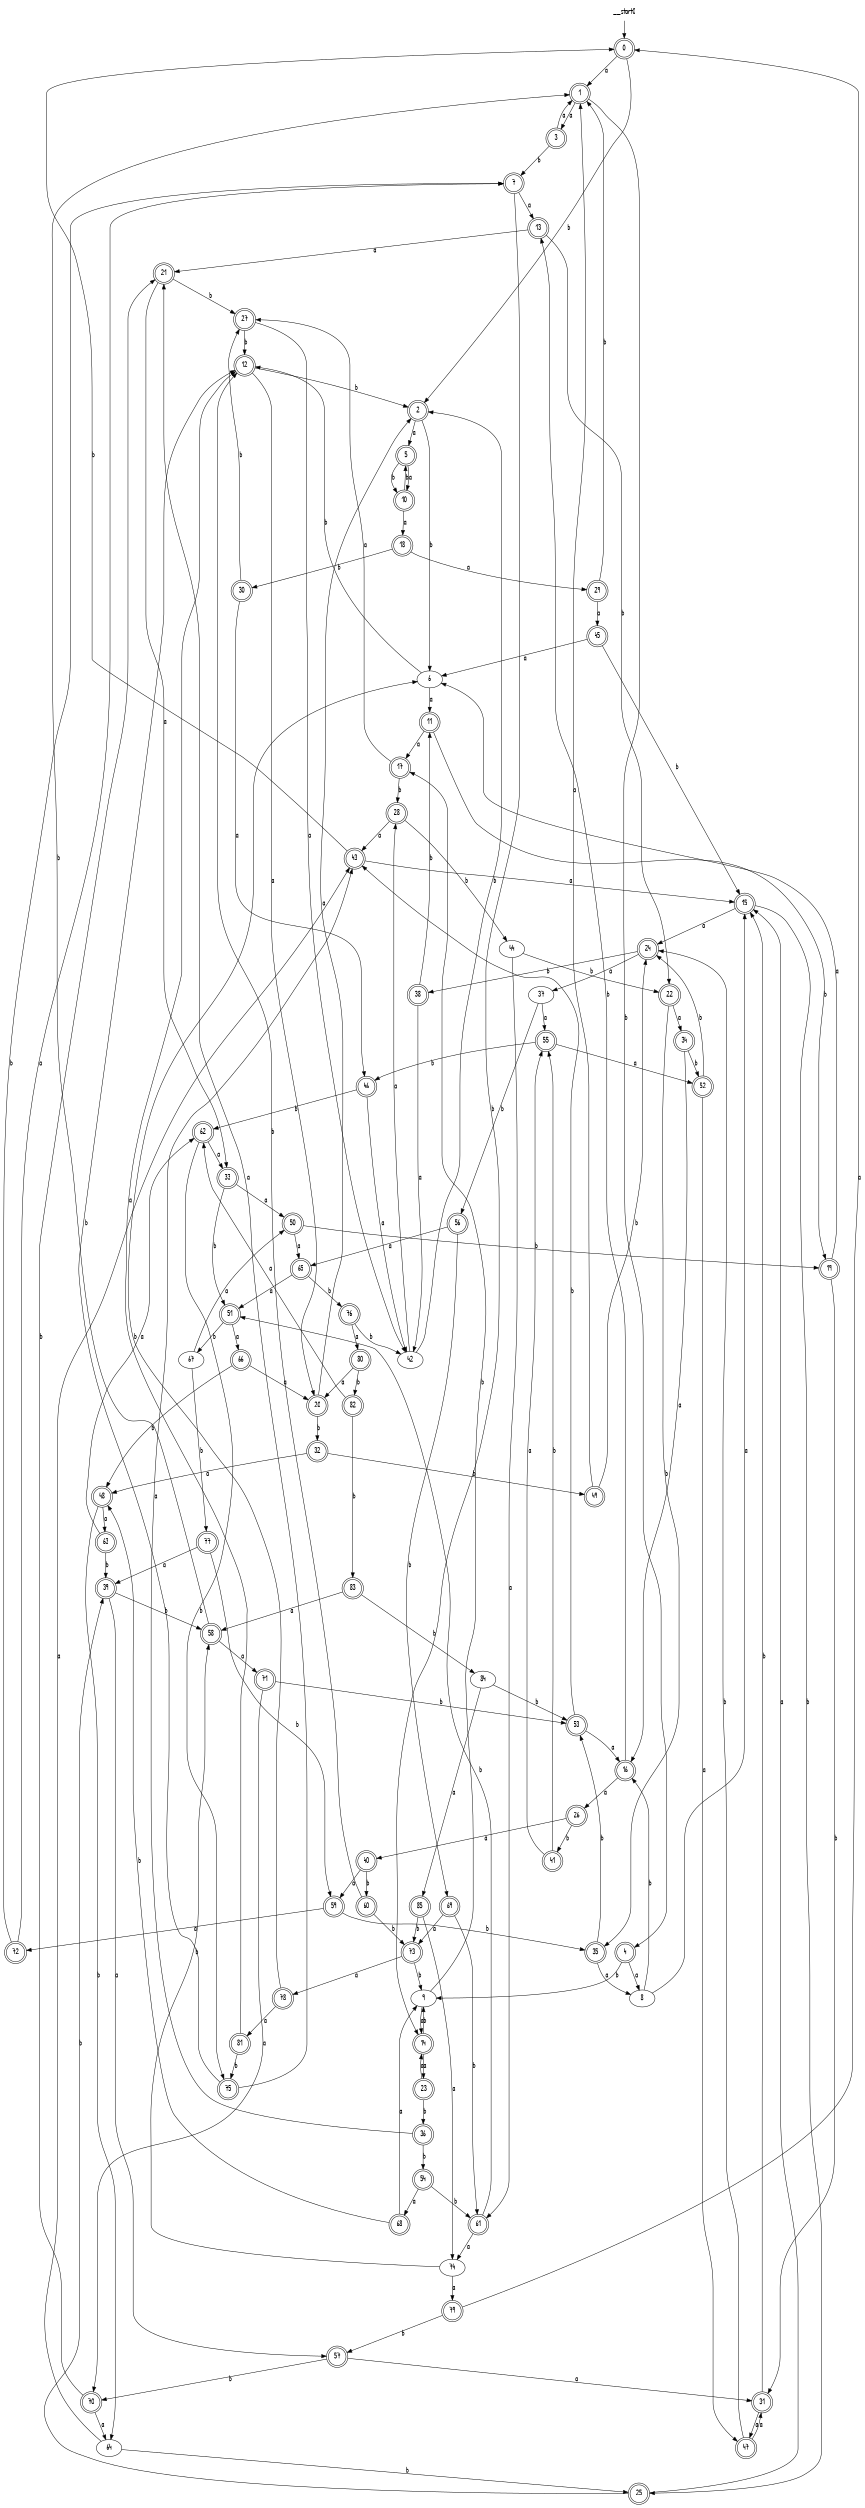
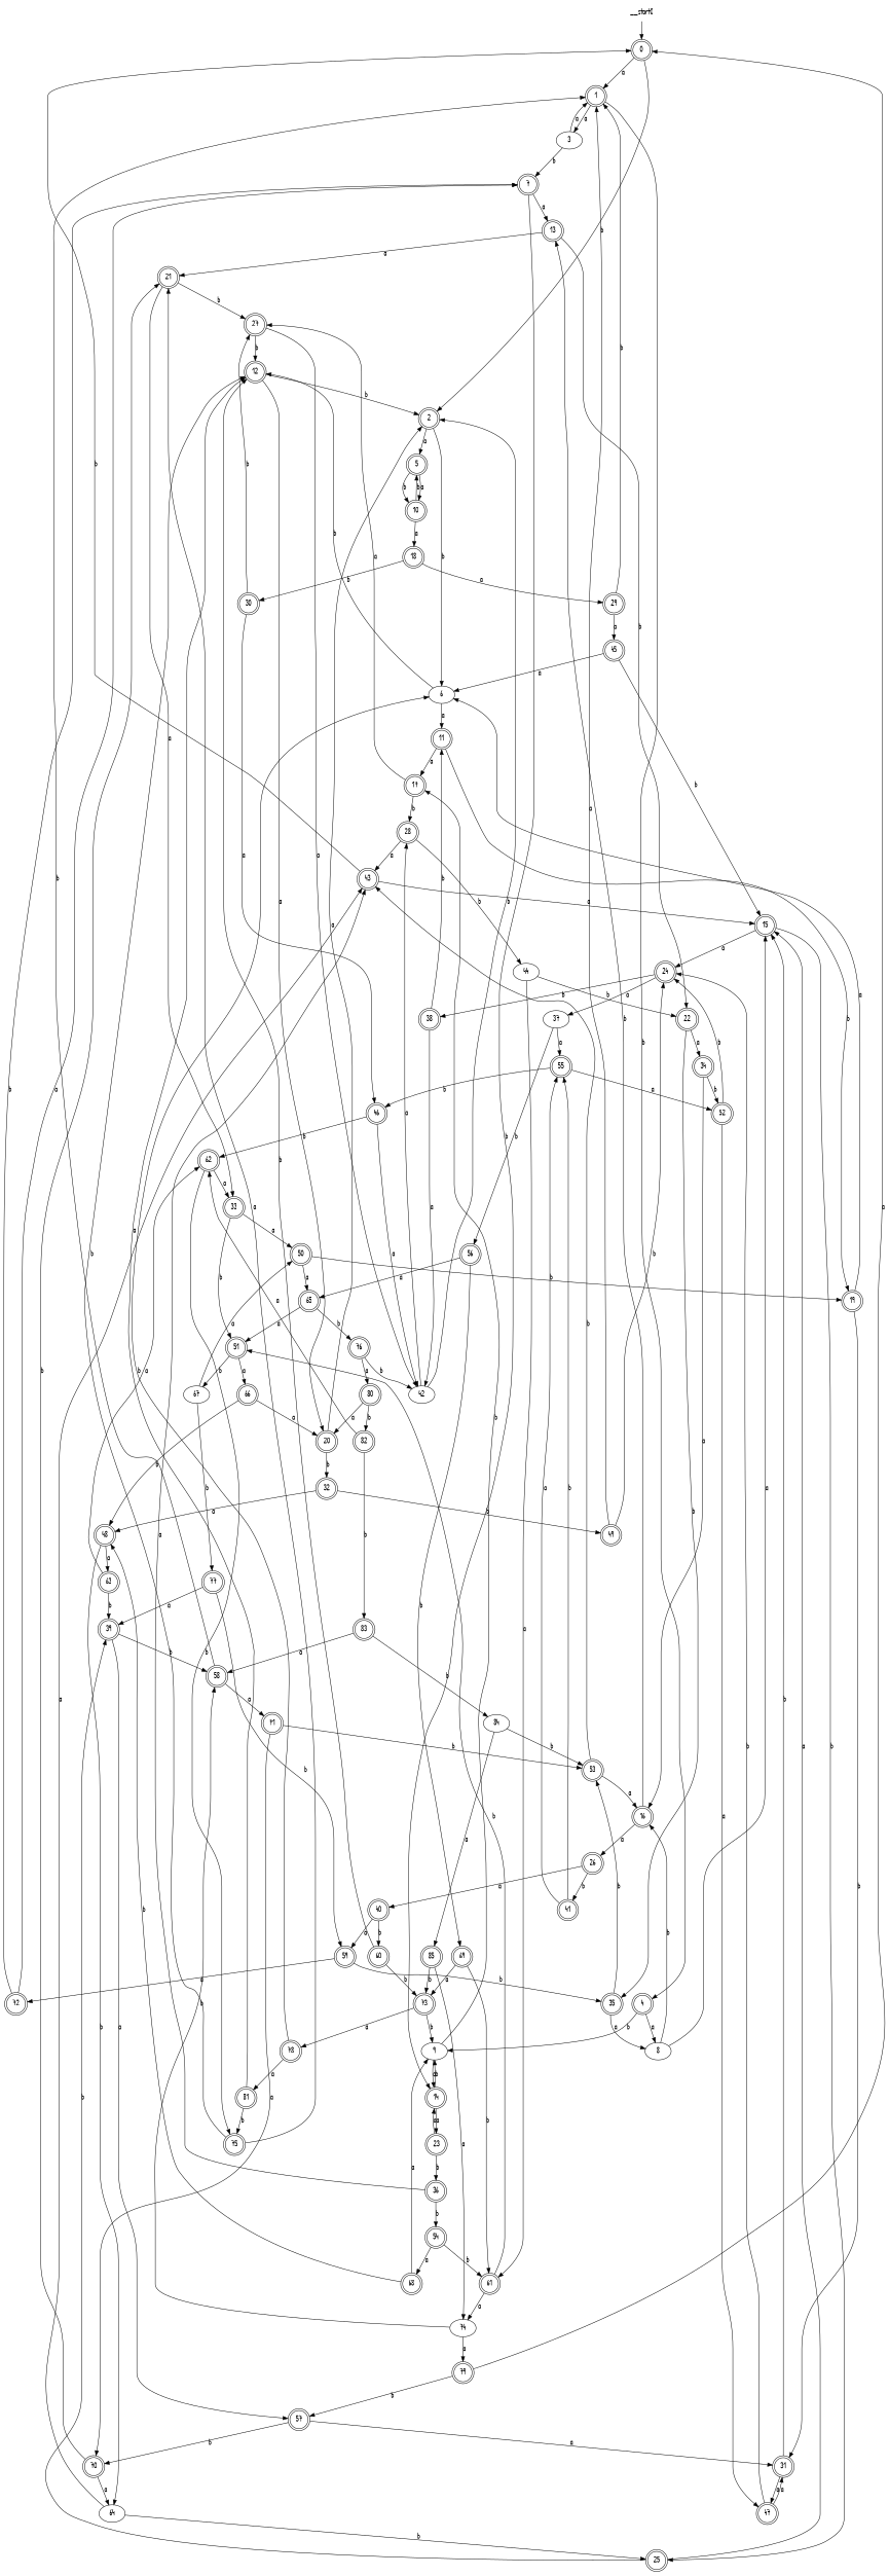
  digraph {
    fontname="Patrick Hand"
    node [fontname="Patrick Hand" shape=doublecircle]
    edge [fontname="Patrick Hand"]
    __start0 [shape=none]
    0
    1
    2
-   3
+   3 [shape=ellipse]
    4
    5
    6 [shape=""]
    7
    8 [shape=""]
    9 [shape=""]
    10
    11
    12
    13
    14
    15
    16
    17
    18
    19
    20
    21
    22
    23
    24
    25
    26
    27
    28
    29
    30
    31
    32
    33
    34
    35
    36
    37 [shape=""]
    38
    39
    40
    41
    42 [shape=""]
    43
    44 [shape=""]
    45
    46
    47
    48
    49
    50
    51
    52
    53
    54
    55
    56
    57
    58
    59
    60
    61
    62
    63
    64 [shape=""]
    65
    66
    67 [shape=""]
    68
    69
    70
    71
    72
    73
    74 [shape=""]
    75
    76
    77
    78
    79
    80
    81
    82
    83
    84 [shape=""]
    85
    __start0 -> 0
    0 -> 1 [label=a]
    0 -> 2 [label=b]
    1 -> 3 [label=a]
    1 -> 4 [label=b]
    2 -> 5 [label=a]
    2 -> 6 [label=b]
    3 -> 1 [label=a]
    3 -> 7 [label=b]
    4 -> 8 [label=a]
    4 -> 9 [label=b]
    5 -> 10 [label=a]
    5 -> 10 [label=b]
    6 -> 11 [label=a]
    6 -> 12 [label=b]
    7 -> 13 [label=a]
    7 -> 14 [label=b]
    8 -> 15 [label=a]
    8 -> 16 [label=b]
    9 -> 14 [label=a]
    9 -> 17 [label=b]
    10 -> 5 [label=b]
    10 -> 18 [label=a]
    11 -> 17 [label=a]
    11 -> 19 [label=b]
    12 -> 2 [label=b]
    12 -> 20 [label=a]
    13 -> 21 [label=a]
    13 -> 22 [label=b]
    14 -> 9 [label=b]
    14 -> 23 [label=a]
    15 -> 24 [label=a]
    15 -> 25 [label=b]
    16 -> 13 [label=b]
    16 -> 26 [label=a]
    17 -> 27 [label=a]
    17 -> 28 [label=b]
    18 -> 29 [label=a]
    18 -> 30 [label=b]
    19 -> 6 [label=a]
    19 -> 31 [label=b]
    20 -> 2 [label=a]
    20 -> 32 [label=b]
    21 -> 27 [label=b]
    21 -> 33 [label=a]
    22 -> 34 [label=a]
    22 -> 35 [label=b]
    23 -> 14 [label=a]
    23 -> 36 [label=b]
    24 -> 37 [label=a]
    24 -> 38 [label=b]
    25 -> 15 [label=a]
    25 -> 39 [label=b]
    26 -> 40 [label=a]
    26 -> 41 [label=b]
    27 -> 12 [label=b]
    27 -> 42 [label=a]
    28 -> 43 [label=a]
    28 -> 44 [label=b]
    29 -> 1 [label=b]
    29 -> 45 [label=a]
    30 -> 27 [label=b]
    30 -> 46 [label=a]
    31 -> 15 [label=b]
    31 -> 47 [label=a]
    32 -> 48 [label=a]
    32 -> 49 [label=b]
    33 -> 50 [label=a]
    33 -> 51 [label=b]
    34 -> 16 [label=a]
    34 -> 52 [label=b]
    35 -> 8 [label=a]
    35 -> 53 [label=b]
    36 -> 43 [label=a]
    36 -> 54 [label=b]
    37 -> 55 [label=a]
    37 -> 56 [label=b]
    38 -> 11 [label=b]
    38 -> 42 [label=a]
    39 -> 57 [label=a]
    39 -> 58 [label=b]
    40 -> 59 [label=a]
    40 -> 60 [label=b]
    41 -> 55 [label=a]
    41 -> 55 [label=b]
    42 -> 2 [label=b]
    42 -> 28 [label=a]
    43 -> 0 [label=b]
    43 -> 15 [label=a]
    44 -> 22 [label=b]
    44 -> 61 [label=a]
    45 -> 6 [label=a]
    45 -> 15 [label=b]
    46 -> 42 [label=a]
    46 -> 62 [label=b]
    47 -> 24 [label=b]
    47 -> 31 [label=a]
    48 -> 63 [label=a]
    48 -> 64 [label=b]
    49 -> 1 [label=a]
    49 -> 24 [label=b]
    50 -> 19 [label=b]
    50 -> 65 [label=a]
    51 -> 66 [label=a]
    51 -> 67 [label=b]
    52 -> 24 [label=b]
    52 -> 47 [label=a]
    53 -> 16 [label=a]
    53 -> 43 [label=b]
    54 -> 61 [label=b]
    54 -> 68 [label=a]
    55 -> 46 [label=b]
    55 -> 52 [label=a]
    56 -> 65 [label=a]
    56 -> 69 [label=b]
    57 -> 31 [label=a]
    57 -> 70 [label=b]
    58 -> 1 [label=b]
    58 -> 71 [label=a]
    59 -> 35 [label=b]
    59 -> 72 [label=a]
    60 -> 12 [label=b]
    60 -> 73 [label=b]
    61 -> 51 [label=b]
    61 -> 74 [label=a]
    62 -> 33 [label=a]
    62 -> 75 [label=b]
    63 -> 39 [label=b]
    63 -> 62 [label=a]
    64 -> 25 [label=b]
    64 -> 43 [label=a]
    65 -> 51 [label=a]
    65 -> 76 [label=b]
    66 -> 20 [label=a]
    66 -> 48 [label=b]
    67 -> 50 [label=a]
    67 -> 77 [label=b]
    68 -> 9 [label=a]
    68 -> 48 [label=b]
    69 -> 61 [label=b]
    69 -> 73 [label=a]
    70 -> 21 [label=b]
    70 -> 64 [label=a]
    71 -> 53 [label=b]
    71 -> 70 [label=a]
    72 -> 7 [label=a]
    72 -> 7 [label=b]
    73 -> 9 [label=b]
    73 -> 78 [label=a]
    74 -> 58 [label=b]
    74 -> 79 [label=a]
    75 -> 12 [label=b]
    75 -> 21 [label=a]
    76 -> 42 [label=b]
    76 -> 80 [label=a]
    77 -> 39 [label=a]
    77 -> 59 [label=b]
    78 -> 6 [label=b]
    78 -> 81 [label=a]
    79 -> 0 [label=a]
    79 -> 57 [label=b]
    80 -> 20 [label=a]
    80 -> 82 [label=b]
    81 -> 12 [label=a]
    81 -> 75 [label=b]
    82 -> 62 [label=a]
    82 -> 83 [label=b]
    83 -> 58 [label=a]
    83 -> 84 [label=b]
    84 -> 53 [label=b]
    84 -> 85 [label=a]
    85 -> 73 [label=b]
    85 -> 74 [label=a]
  }
